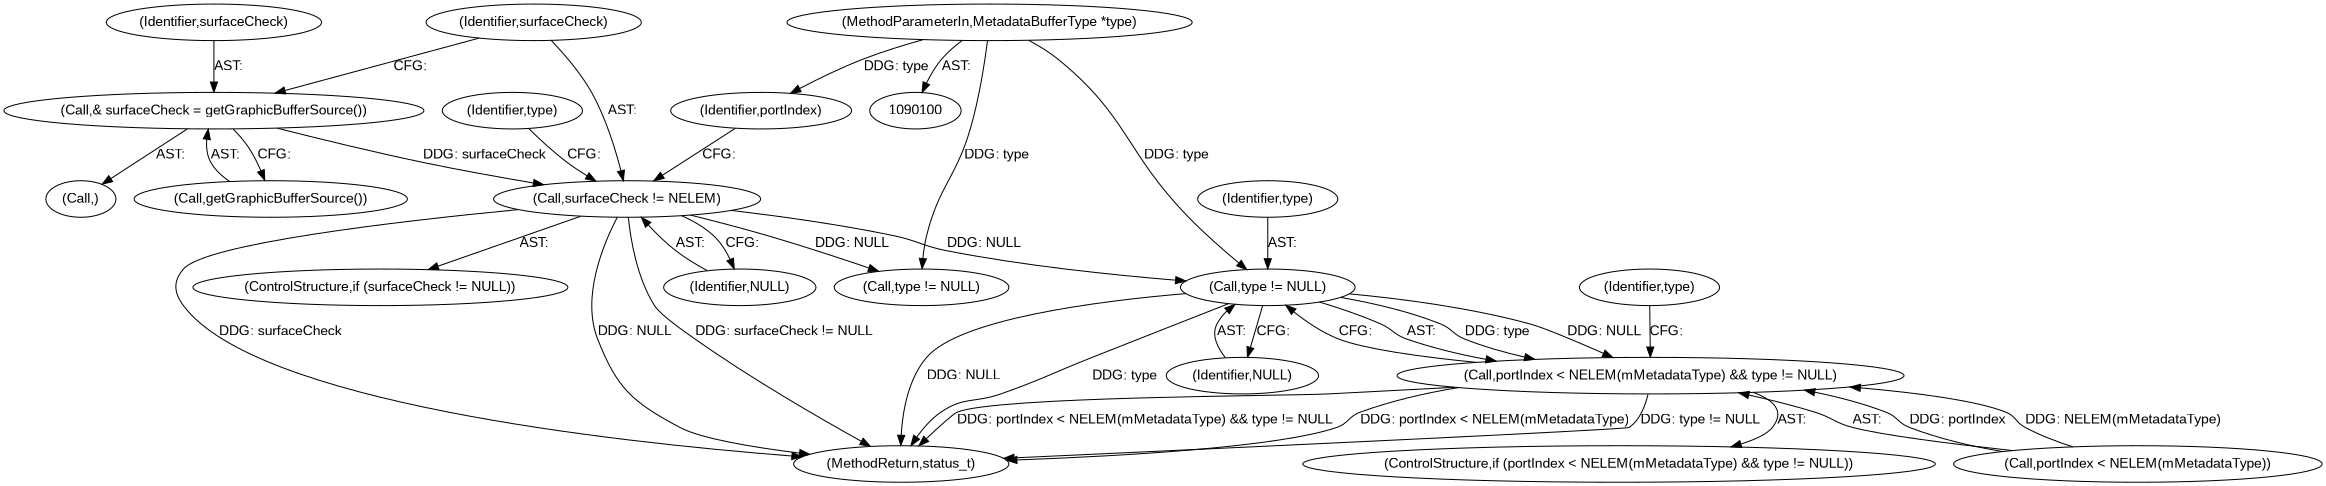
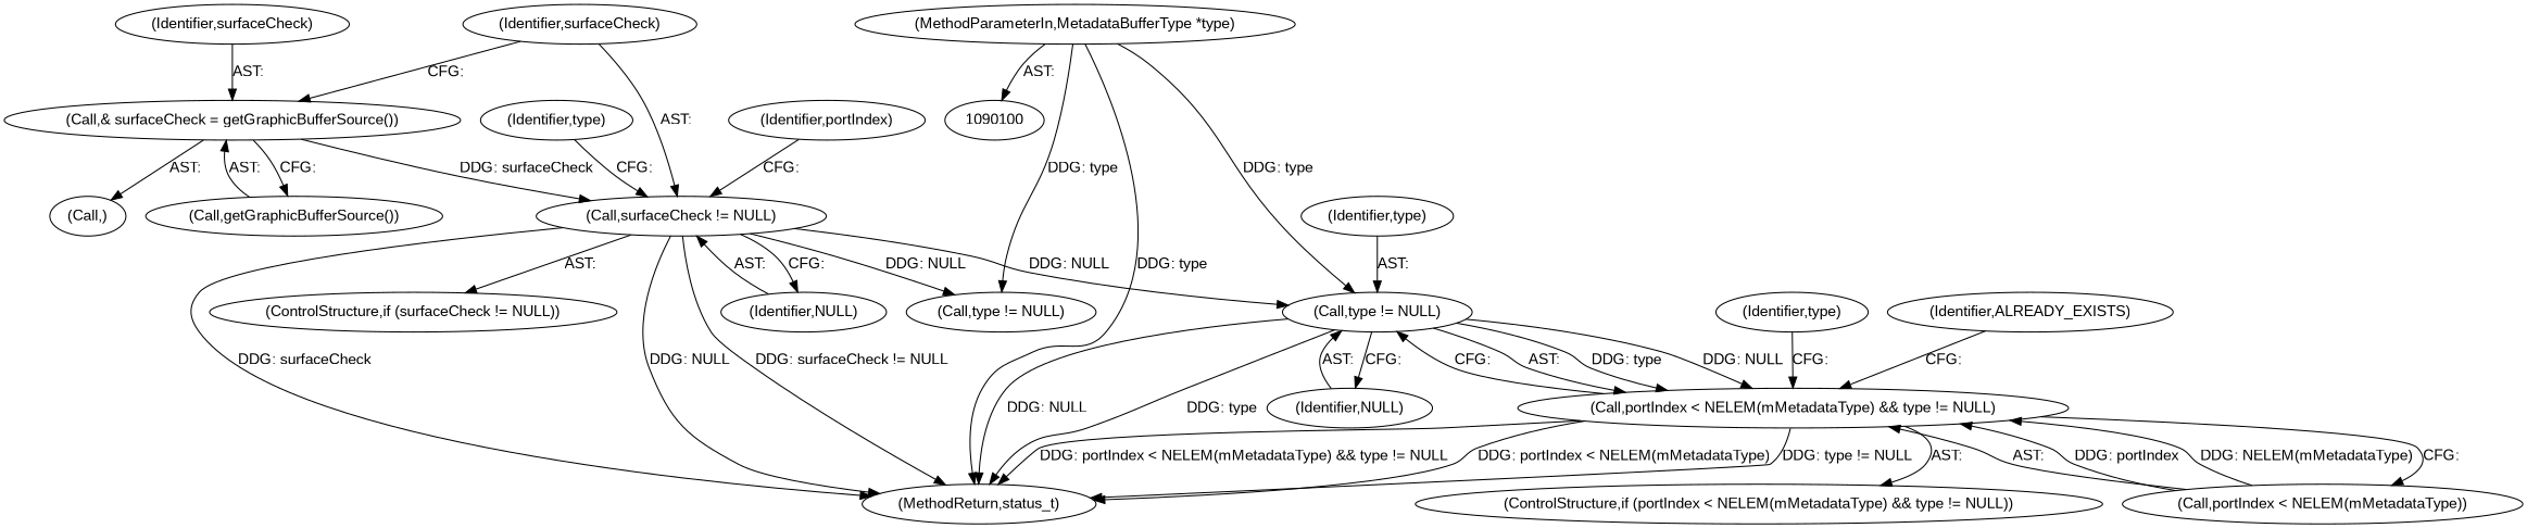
  digraph {
    fontname="Liberation Sans"
    node [fontname="Liberation Sans"]
    edge [fontname="Liberation Sans"]
    n1 [label="(Call,type != NULL)"]
    n2 [label="(Call,portIndex < NELEM(mMetadataType) && type != NULL)"]
    n3 [label="(MethodReturn,status_t)"]
    n4 [label="(Identifier,NULL)"]
    n5 [label="(Call,portIndex < NELEM(mMetadataType))"]
    n6 [label="(ControlStructure,if (portIndex < NELEM(mMetadataType) && type != NULL))"]
    n7 [label="(MethodParameterIn,MetadataBufferType *type)"]
    n8 [label="(Call,type != NULL)"]
    n9 [label=1090100]
-   n10 [label="(Call,surfaceCheck != NELEM)"]
+   n10 [label="(Call,surfaceCheck != NULL)"]
    n11 [label="(ControlStructure,if (surfaceCheck != NULL))"]
    n12 [label="(Identifier,NULL)"]
    n13 [label="(Call,& surfaceCheck = getGraphicBufferSource())"]
    n14 [label="(Call,)"]
    n15 [label="(Call,getGraphicBufferSource())"]
    n16 [label="(Identifier,surfaceCheck)"]
    n17 [label="(Identifier,portIndex)"]
    n18 [label="(Identifier,type)"]
    n19 [label="(Identifier,surfaceCheck)"]
    n20 [label="(Identifier,type)"]
+   n21 [label="(Identifier,ALREADY_EXISTS)"]
    n22 [label="(Identifier,type)"]
    n1 -> n2 [label="AST: "]
    n1 -> n2 [label="DDG: type"]
    n1 -> n2 [label="DDG: NULL"]
    n1 -> n3 [label="DDG: NULL"]
    n1 -> n3 [label="DDG: type"]
    n1 -> n4 [label="CFG: "]
    n2 -> n1 [label="CFG: "]
    n2 -> n3 [label="DDG: portIndex < NELEM(mMetadataType)"]
    n2 -> n3 [label="DDG: type != NULL"]
    n2 -> n3 [label="DDG: portIndex < NELEM(mMetadataType) && type != NULL"]
+   n2 -> n5 [label="CFG: "]
    n2 -> n6 [label="AST: "]
    n4 -> n1 [label="AST: "]
    n5 -> n2 [label="AST: "]
    n5 -> n2 [label="DDG: portIndex"]
    n5 -> n2 [label="DDG: NELEM(mMetadataType)"]
    n7 -> n1 [label="DDG: type"]
-   n7 -> n17 [label="DDG: type"]
+   n7 -> n3 [label="DDG: type"]
    n7 -> n8 [label="DDG: type"]
    n7 -> n9 [label="AST: "]
    n10 -> n1 [label="DDG: NULL"]
    n10 -> n3 [label="DDG: surfaceCheck"]
    n10 -> n3 [label="DDG: NULL"]
    n10 -> n3 [label="DDG: surfaceCheck != NULL"]
    n10 -> n8 [label="DDG: NULL"]
    n10 -> n11 [label="AST: "]
    n10 -> n12 [label="CFG: "]
    n12 -> n10 [label="AST: "]
    n13 -> n10 [label="DDG: surfaceCheck"]
    n13 -> n14 [label="AST: "]
    n13 -> n15 [label="CFG: "]
    n15 -> n13 [label="AST: "]
    n16 -> n13 [label="AST: "]
    n17 -> n10 [label="CFG: "]
    n18 -> n10 [label="CFG: "]
    n19 -> n10 [label="AST: "]
    n19 -> n13 [label="CFG: "]
    n20 -> n1 [label="AST: "]
+   n21 -> n2 [label="CFG: "]
    n22 -> n2 [label="CFG: "]
  }
